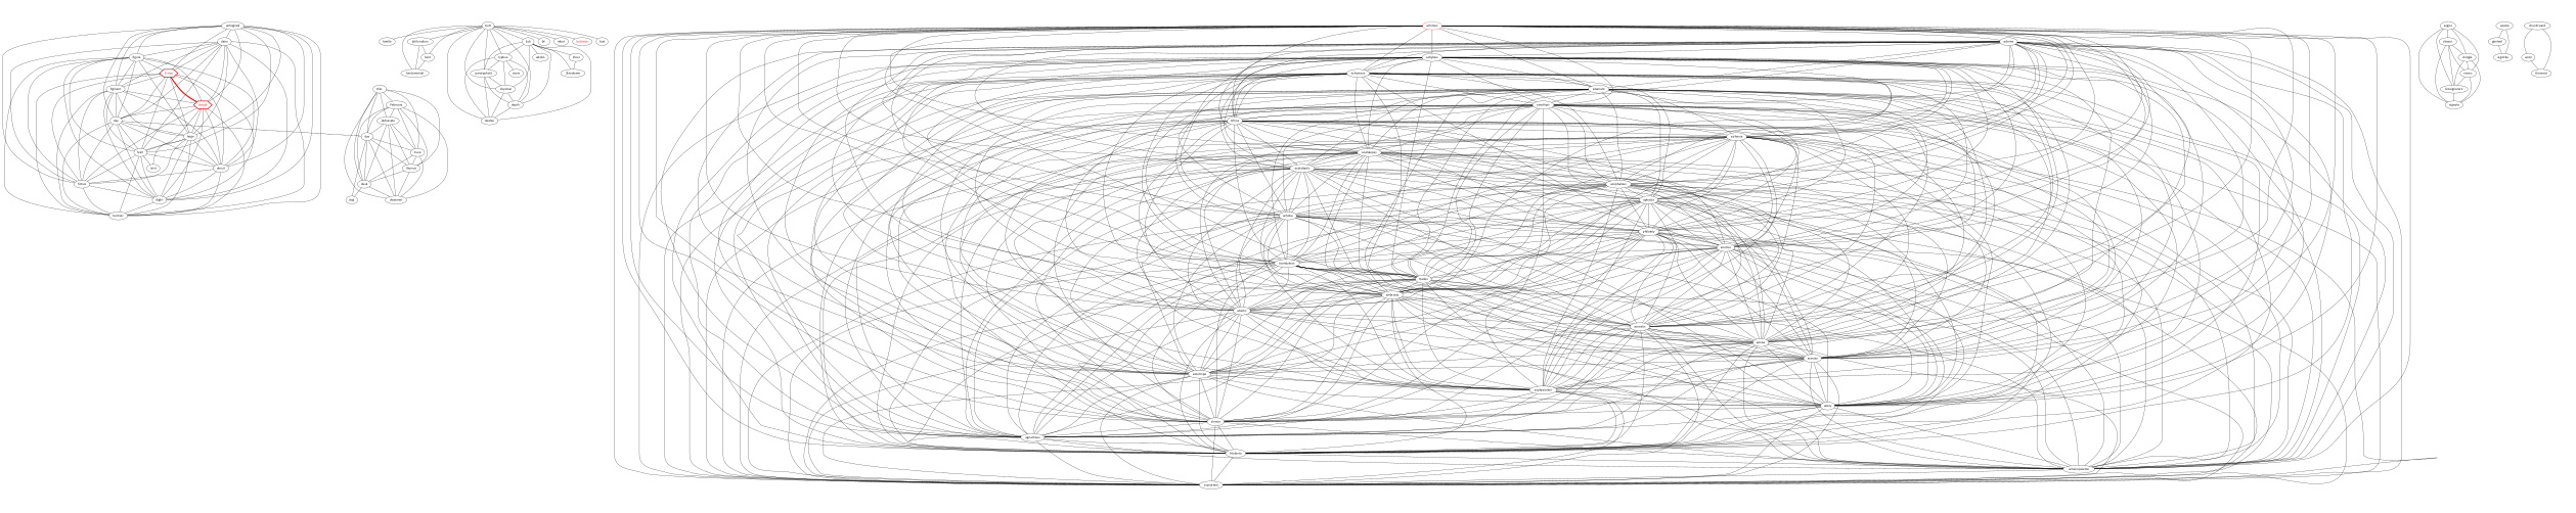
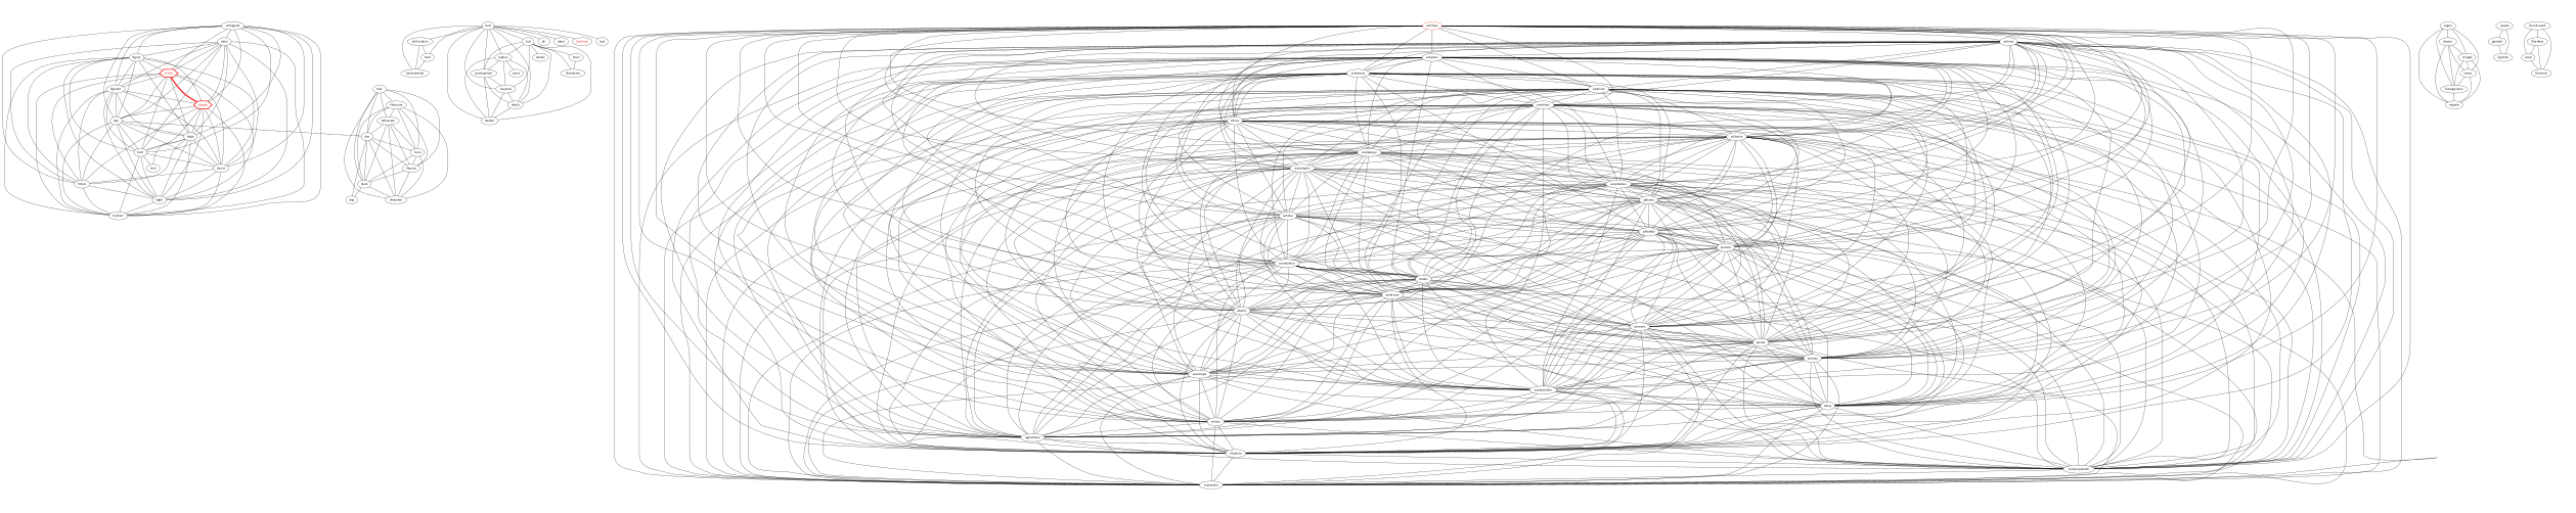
  strict graph {
    fontname="IBM Plex Sans"
    node [fontname="IBM Plex Sans"]
    edge [fontname="IBM Plex Sans"]
    unfeigned
    dairy
    figure
    fiction [color=red fontcolor=red penwidth=3.0 shape=hexagon]
    figment
    dough [color=red fontcolor=red penwidth=3.0 shape=hexagon]
    dey
    feign
    feint
    donut
    fictive
    dight
    teichoic
    dye
    faint
    dune
    thymus
    dusk
    dweomer
    dog
    butt
-   beetle
    latifundium
    fund
    fundamental
    dub
    typhus
    bit
    paratyphoid
    abysmal
    depth
    deafen
    rebut
    buttress [fontcolor=red]
    bud
    adobo
    Stour
    Glendower
    stove
    achilous [color=red]
    achene
    achylous
    achymous
    adamant
    amethyst
    Africa
    asthenia
    acatalepsy
    acataleptic
    acephalous
    aphasia
    acholia
    philately
    anomie
    acondylous
    Hades
    ambrosia
    abiotic
    acnestis
    apnea
    ataraxy
    azeotrope
    asphyxiation
    atony
    atresia
    agnathous
    Atalanta
    acheiropoieton
    asynartete
    "thio-"
    February
    obfuscate
    segno
    dissect
    shingle
    resect
    biosignature
    signate
    sessile
    genteel
    vigintile
    churchward
+   Wardlow
    weld
    Dorward
    unfeigned -- dairy
    unfeigned -- figure
    unfeigned -- fiction
    unfeigned -- figment
    unfeigned -- dough
    unfeigned -- dey
    unfeigned -- feign
    unfeigned -- feint
    unfeigned -- donut
    unfeigned -- fictive
    unfeigned -- dight
    unfeigned -- teichoic
    dairy -- figure
    dairy -- fiction
    dairy -- figment
    dairy -- dough
    dairy -- dey
    dairy -- feign
    dairy -- feint
    dairy -- donut
    dairy -- fictive
    dairy -- dight
    dairy -- teichoic
    figure -- fiction
    figure -- figment
    figure -- dough
    figure -- dey
    figure -- feign
    figure -- feint
    figure -- donut
    figure -- fictive
    figure -- dight
    figure -- teichoic
    fiction -- figment
    fiction -- dough [color=red penwidth=5.0]
    fiction -- dey
    fiction -- feign
    fiction -- feint
    fiction -- donut
    fiction -- fictive
    fiction -- dight
    fiction -- teichoic
    figment -- dough
    figment -- dey
    figment -- feign
    figment -- feint
    figment -- donut
    figment -- fictive
    figment -- dight
    figment -- teichoic
    dough -- dey
    dough -- feign
    dough -- feint
    dough -- donut
    dough -- fictive
    dough -- dight
    dough -- teichoic
    dey -- feign
    dey -- feint
    dey -- donut
    dey -- fictive
    dey -- dight
    dey -- teichoic
    dey -- dye
    feign -- feint
    feign -- donut
    feign -- fictive
    feign -- dight
    feign -- teichoic
    feign -- faint
    feint -- donut
-   feint -- fictive
    feint -- dight
    feint -- teichoic
    feint -- faint
    donut -- fictive
    donut -- dight
    donut -- teichoic
    fictive -- dight
    fictive -- teichoic
    dight -- teichoic
    dye -- dune
    dye -- thymus
    dye -- dusk
    dye -- dweomer
    dye -- dog
    dune -- thymus
    dune -- dusk
    dune -- dweomer
    thymus -- dusk
    thymus -- dweomer
    dusk -- dweomer
    dusk -- dog
-   butt -- beetle
    butt -- latifundium
    butt -- fund
    butt -- fundamental
    butt -- dub
    butt -- typhus
    butt -- bit
    butt -- paratyphoid
    butt -- abysmal
    butt -- depth
    butt -- deafen
    butt -- rebut
    butt -- buttress
    butt -- bud
    latifundium -- fund
    latifundium -- fundamental
    fund -- fundamental
    dub -- typhus
    dub -- paratyphoid
    dub -- abysmal
    dub -- depth
    dub -- deafen
    dub -- adobo
    dub -- Stour
    dub -- Glendower
    typhus -- paratyphoid
    typhus -- abysmal
    typhus -- depth
    typhus -- deafen
    typhus -- stove
    paratyphoid -- abysmal
    paratyphoid -- depth
    paratyphoid -- deafen
    abysmal -- depth
    abysmal -- deafen
    depth -- deafen
    Stour -- Glendower
    achilous -- achene
    achilous -- achylous
    achilous -- achymous
    achilous -- adamant
    achilous -- amethyst
    achilous -- Africa
    achilous -- asthenia
    achilous -- acatalepsy
    achilous -- acataleptic
    achilous -- acephalous
    achilous -- aphasia
    achilous -- acholia
    achilous -- philately
    achilous -- anomie
    achilous -- acondylous
    achilous -- Hades
    achilous -- ambrosia
    achilous -- abiotic
    achilous -- acnestis
    achilous -- apnea
    achilous -- ataraxy
    achilous -- azeotrope
    achilous -- asphyxiation
    achilous -- atony
    achilous -- atresia
    achilous -- agnathous
    achilous -- Atalanta
    achilous -- acheiropoieton
    achilous -- asynartete
    achene -- achylous
    achene -- achymous
    achene -- adamant
    achene -- amethyst
    achene -- Africa
    achene -- asthenia
    achene -- acatalepsy
    achene -- acataleptic
    achene -- acephalous
    achene -- aphasia
    achene -- acholia
    achene -- philately
    achene -- anomie
    achene -- acondylous
    achene -- Hades
    achene -- ambrosia
    achene -- abiotic
    achene -- acnestis
    achene -- apnea
    achene -- ataraxy
    achene -- azeotrope
    achene -- asphyxiation
    achene -- atony
    achene -- atresia
    achene -- agnathous
    achene -- Atalanta
    achene -- acheiropoieton
    achene -- asynartete
    achylous -- achymous
    achylous -- adamant
    achylous -- amethyst
    achylous -- Africa
    achylous -- asthenia
    achylous -- acatalepsy
    achylous -- acataleptic
    achylous -- acephalous
    achylous -- aphasia
    achylous -- acholia
    achylous -- philately
    achylous -- anomie
    achylous -- acondylous
    achylous -- Hades
    achylous -- ambrosia
    achylous -- abiotic
    achylous -- acnestis
    achylous -- apnea
    achylous -- ataraxy
    achylous -- azeotrope
    achylous -- asphyxiation
    achylous -- atony
    achylous -- atresia
    achylous -- agnathous
    achylous -- Atalanta
    achylous -- acheiropoieton
    achylous -- asynartete
    achymous -- adamant
    achymous -- amethyst
    achymous -- Africa
    achymous -- asthenia
    achymous -- acatalepsy
    achymous -- acataleptic
    achymous -- acephalous
    achymous -- aphasia
    achymous -- acholia
    achymous -- philately
    achymous -- anomie
    achymous -- acondylous
    achymous -- Hades
    achymous -- ambrosia
    achymous -- abiotic
    achymous -- acnestis
    achymous -- apnea
    achymous -- ataraxy
    achymous -- azeotrope
    achymous -- asphyxiation
    achymous -- atony
    achymous -- atresia
    achymous -- agnathous
    achymous -- Atalanta
    achymous -- acheiropoieton
    achymous -- asynartete
    adamant -- amethyst
    adamant -- Africa
    adamant -- asthenia
    adamant -- acatalepsy
    adamant -- acataleptic
    adamant -- acephalous
    adamant -- aphasia
    adamant -- acholia
    adamant -- philately
    adamant -- anomie
    adamant -- acondylous
    adamant -- Hades
    adamant -- ambrosia
    adamant -- abiotic
    adamant -- acnestis
    adamant -- apnea
    adamant -- ataraxy
    adamant -- azeotrope
    adamant -- asphyxiation
    adamant -- atony
    adamant -- atresia
    adamant -- agnathous
    adamant -- Atalanta
    adamant -- acheiropoieton
    adamant -- asynartete
    amethyst -- Africa
    amethyst -- asthenia
    amethyst -- acatalepsy
    amethyst -- acataleptic
    amethyst -- acephalous
    amethyst -- aphasia
    amethyst -- acholia
    amethyst -- philately
    amethyst -- anomie
    amethyst -- acondylous
    amethyst -- Hades
    amethyst -- ambrosia
    amethyst -- abiotic
    amethyst -- acnestis
    amethyst -- apnea
    amethyst -- ataraxy
    amethyst -- azeotrope
    amethyst -- asphyxiation
    amethyst -- atony
    amethyst -- atresia
    amethyst -- agnathous
    amethyst -- Atalanta
    amethyst -- acheiropoieton
    amethyst -- asynartete
    Africa -- asthenia
    Africa -- acatalepsy
    Africa -- acataleptic
    Africa -- acephalous
    Africa -- aphasia
    Africa -- acholia
    Africa -- philately
    Africa -- anomie
    Africa -- acondylous
    Africa -- ambrosia
    Africa -- abiotic
    Africa -- acnestis
    Africa -- apnea
    Africa -- ataraxy
    Africa -- azeotrope
    Africa -- asphyxiation
    Africa -- atony
    Africa -- atresia
    Africa -- agnathous
    Africa -- Atalanta
    Africa -- acheiropoieton
    Africa -- asynartete
    asthenia -- acatalepsy
    asthenia -- acataleptic
    asthenia -- acephalous
    asthenia -- aphasia
    asthenia -- acholia
    asthenia -- philately
    asthenia -- anomie
    asthenia -- acondylous
    asthenia -- Hades
    asthenia -- ambrosia
    asthenia -- abiotic
    asthenia -- acnestis
    asthenia -- apnea
    asthenia -- ataraxy
    asthenia -- azeotrope
    asthenia -- asphyxiation
    asthenia -- atony
    asthenia -- atresia
    asthenia -- agnathous
    asthenia -- Atalanta
    asthenia -- acheiropoieton
    asthenia -- asynartete
    acatalepsy -- acataleptic
    acatalepsy -- acephalous
    acatalepsy -- aphasia
    acatalepsy -- acholia
    acatalepsy -- philately
    acatalepsy -- anomie
    acatalepsy -- acondylous
    acatalepsy -- Hades
    acatalepsy -- ambrosia
    acatalepsy -- abiotic
    acatalepsy -- acnestis
    acatalepsy -- apnea
    acatalepsy -- ataraxy
    acatalepsy -- azeotrope
    acatalepsy -- asphyxiation
    acatalepsy -- atony
    acatalepsy -- atresia
    acatalepsy -- agnathous
    acatalepsy -- Atalanta
    acatalepsy -- acheiropoieton
    acatalepsy -- asynartete
    acataleptic -- acephalous
    acataleptic -- aphasia
    acataleptic -- acholia
    acataleptic -- philately
    acataleptic -- anomie
    acataleptic -- acondylous
    acataleptic -- Hades
    acataleptic -- ambrosia
    acataleptic -- abiotic
    acataleptic -- acnestis
    acataleptic -- apnea
    acataleptic -- ataraxy
    acataleptic -- azeotrope
    acataleptic -- asphyxiation
    acataleptic -- atony
    acataleptic -- atresia
    acataleptic -- agnathous
    acataleptic -- Atalanta
    acataleptic -- acheiropoieton
    acataleptic -- asynartete
    acephalous -- aphasia
    acephalous -- acholia
    acephalous -- philately
    acephalous -- anomie
    acephalous -- acondylous
    acephalous -- Hades
    acephalous -- ambrosia
    acephalous -- abiotic
    acephalous -- acnestis
    acephalous -- apnea
    acephalous -- ataraxy
    acephalous -- azeotrope
    acephalous -- asphyxiation
    acephalous -- atony
    acephalous -- atresia
    acephalous -- agnathous
    acephalous -- Atalanta
    acephalous -- acheiropoieton
    acephalous -- asynartete
    aphasia -- acholia
    aphasia -- philately
    aphasia -- anomie
    aphasia -- acondylous
    aphasia -- Hades
    aphasia -- ambrosia
    aphasia -- abiotic
    aphasia -- acnestis
    aphasia -- apnea
    aphasia -- ataraxy
    aphasia -- azeotrope
    aphasia -- asphyxiation
    aphasia -- atony
    aphasia -- atresia
    aphasia -- agnathous
    aphasia -- Atalanta
    aphasia -- acheiropoieton
    aphasia -- asynartete
    acholia -- philately
    acholia -- anomie
    acholia -- acondylous
    acholia -- Hades
    acholia -- ambrosia
    acholia -- abiotic
    acholia -- acnestis
    acholia -- apnea
    acholia -- ataraxy
    acholia -- azeotrope
    acholia -- asphyxiation
    acholia -- atony
    acholia -- agnathous
    acholia -- Atalanta
    acholia -- acheiropoieton
    acholia -- asynartete
    philately -- anomie
    philately -- acondylous
    philately -- Hades
    philately -- ambrosia
    philately -- abiotic
    philately -- acnestis
    philately -- apnea
    philately -- ataraxy
    philately -- azeotrope
    philately -- asphyxiation
    philately -- atony
    philately -- atresia
    philately -- agnathous
    philately -- Atalanta
    philately -- acheiropoieton
    philately -- asynartete
    anomie -- acondylous
    anomie -- Hades
    anomie -- ambrosia
    anomie -- abiotic
    anomie -- acnestis
    anomie -- apnea
    anomie -- ataraxy
    anomie -- azeotrope
    anomie -- asphyxiation
    anomie -- atony
    anomie -- atresia
    anomie -- agnathous
    anomie -- Atalanta
    anomie -- acheiropoieton
    anomie -- asynartete
    acondylous -- Hades
    acondylous -- ambrosia
    acondylous -- abiotic
    acondylous -- acnestis
    acondylous -- apnea
    acondylous -- ataraxy
    acondylous -- azeotrope
    acondylous -- asphyxiation
    acondylous -- atony
    acondylous -- atresia
    acondylous -- agnathous
    acondylous -- Atalanta
    acondylous -- acheiropoieton
    acondylous -- asynartete
    Hades -- ambrosia
    Hades -- abiotic
    Hades -- acnestis
    Hades -- apnea
    Hades -- ataraxy
    Hades -- azeotrope
    Hades -- asphyxiation
    Hades -- atony
    Hades -- atresia
    Hades -- agnathous
    Hades -- Atalanta
    Hades -- acheiropoieton
    Hades -- asynartete
    ambrosia -- abiotic
    ambrosia -- acnestis
    ambrosia -- apnea
    ambrosia -- ataraxy
    ambrosia -- azeotrope
    ambrosia -- asphyxiation
    ambrosia -- atony
    ambrosia -- atresia
    ambrosia -- agnathous
    ambrosia -- Atalanta
    ambrosia -- acheiropoieton
    ambrosia -- asynartete
    abiotic -- acnestis
    abiotic -- apnea
    abiotic -- ataraxy
    abiotic -- azeotrope
    abiotic -- asphyxiation
    abiotic -- atony
    abiotic -- atresia
    abiotic -- agnathous
    abiotic -- Atalanta
    abiotic -- acheiropoieton
    abiotic -- asynartete
    acnestis -- apnea
    acnestis -- ataraxy
    acnestis -- azeotrope
    acnestis -- asphyxiation
    acnestis -- atony
    acnestis -- atresia
    acnestis -- agnathous
    acnestis -- Atalanta
    acnestis -- acheiropoieton
    acnestis -- asynartete
    apnea -- ataraxy
    apnea -- azeotrope
    apnea -- asphyxiation
    apnea -- atony
    apnea -- atresia
    apnea -- agnathous
    apnea -- Atalanta
    apnea -- acheiropoieton
    apnea -- asynartete
    ataraxy -- azeotrope
    ataraxy -- asphyxiation
    ataraxy -- atony
    ataraxy -- atresia
    ataraxy -- agnathous
    ataraxy -- Atalanta
    ataraxy -- acheiropoieton
    ataraxy -- asynartete
    azeotrope -- asphyxiation
    azeotrope -- atony
    azeotrope -- atresia
    azeotrope -- agnathous
    azeotrope -- Atalanta
    azeotrope -- acheiropoieton
    azeotrope -- asynartete
    asphyxiation -- atony
    asphyxiation -- atresia
    asphyxiation -- agnathous
    asphyxiation -- Atalanta
    asphyxiation -- acheiropoieton
    asphyxiation -- asynartete
    atony -- atresia
    atony -- agnathous
    atony -- Atalanta
    atony -- acheiropoieton
    atony -- asynartete
    atresia -- agnathous
    atresia -- Atalanta
    atresia -- acheiropoieton
    atresia -- asynartete
    agnathous -- Atalanta
    agnathous -- acheiropoieton
    agnathous -- asynartete
    Atalanta -- acheiropoieton
    Atalanta -- asynartete
    acheiropoieton -- asynartete
    "thio-" -- dye
    "thio-" -- dune
    "thio-" -- thymus
    "thio-" -- dusk
    "thio-" -- dweomer
    "thio-" -- February
    "thio-" -- obfuscate
    February -- dye
    February -- dune
    February -- thymus
    February -- dusk
    February -- dweomer
    February -- obfuscate
    obfuscate -- dye
    obfuscate -- dune
    obfuscate -- thymus
    obfuscate -- dusk
    obfuscate -- dweomer
    segno -- dissect
    segno -- shingle
    segno -- resect
    segno -- biosignature
    segno -- signate
    dissect -- shingle
    dissect -- resect
    dissect -- biosignature
    dissect -- signate
    shingle -- resect
    shingle -- biosignature
    shingle -- signate
    resect -- biosignature
    resect -- signate
    biosignature -- signate
    sessile -- genteel
    sessile -- vigintile
    genteel -- vigintile
+   churchward -- Wardlow
    churchward -- weld
    churchward -- Dorward
+   Wardlow -- weld
+   Wardlow -- Dorward
    weld -- Dorward
  }
